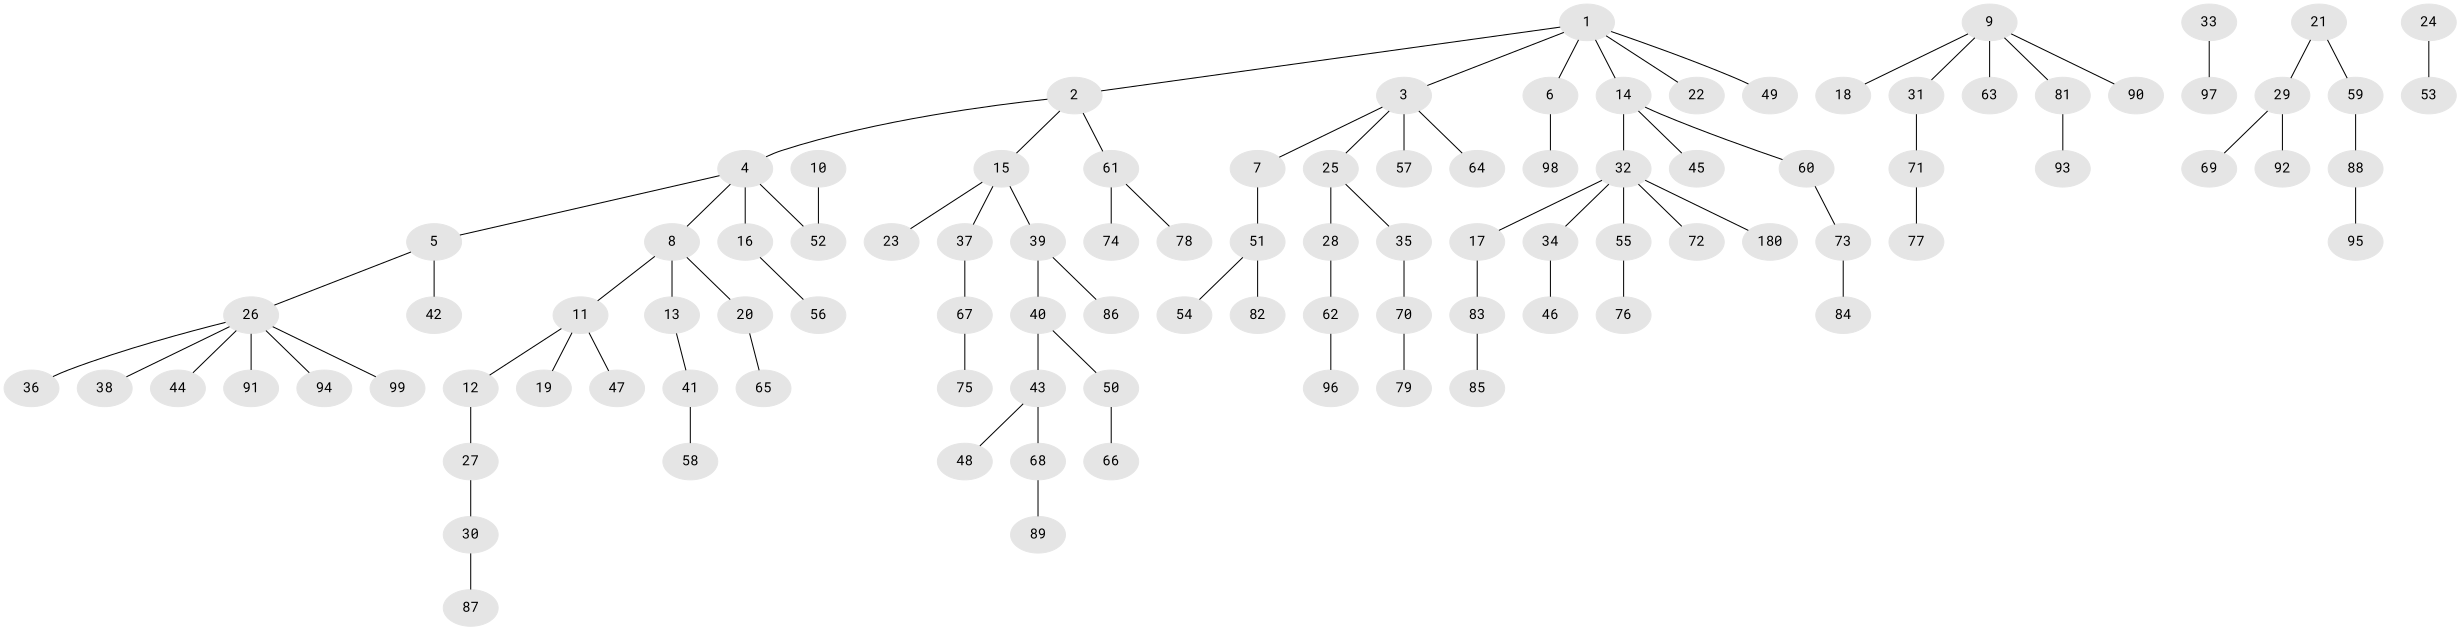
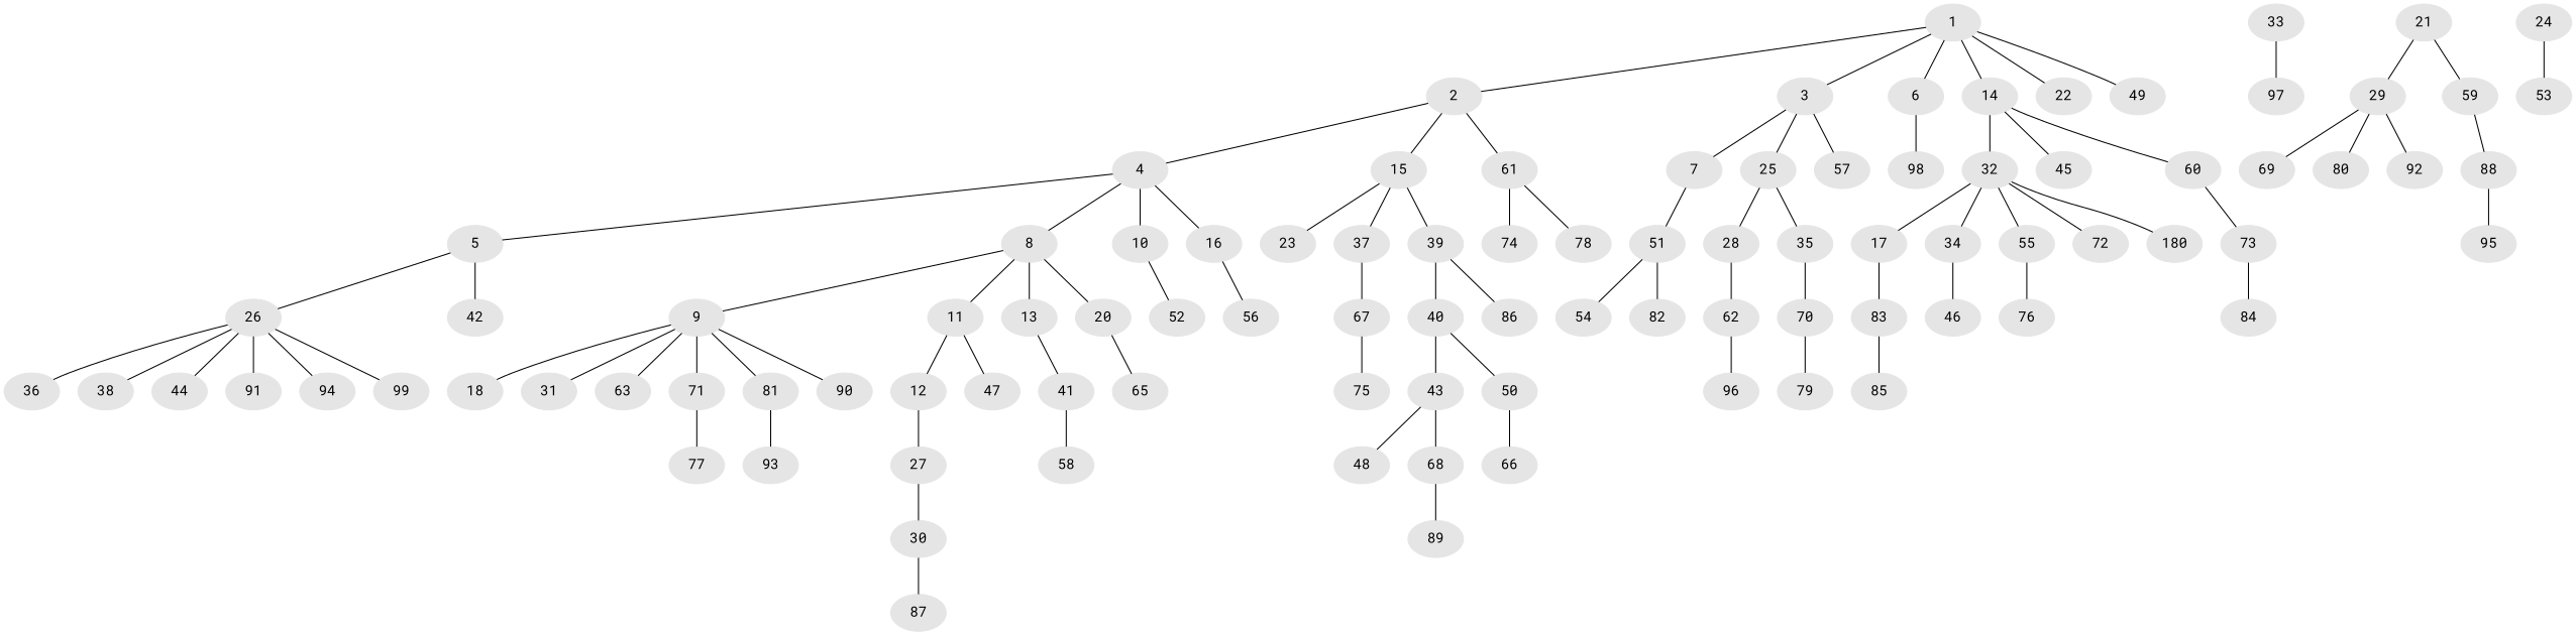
  graph {
    fontname="Roboto Mono"
    node [color=gray90 fontname="Roboto Mono" style=filled]
    edge [fontname="Roboto Mono"]
    1
    2
    3
    6
    14
    22
    49
    4
    15
    61
    7
    25
    57
-   64
    98
    32
    45
    60
    17
    83
    5
    8
    10
    16
    23
    37
    39
    74
    78
    51
    28
    35
    26
    42
    9
    11
    13
    20
    52
    56
    36
    38
    44
    91
    94
    99
    33
    97
    54
    82
    18
    31
    63
    71
    81
    90
    12
-   19
    47
    41
    65
    77
    93
    27
    21
    29
    59
    30
    58
    34
    55
    72
    n73 [label=180]
    73
    67
    40
    86
    85
    69
+   80
    92
    88
    24
    53
    62
    70
    87
    96
    46
    76
    79
    75
    43
    50
    48
    68
    66
    89
    95
    84
    1 -- 2
    1 -- 3
    1 -- 6
    1 -- 14
    1 -- 22
    1 -- 49
    2 -- 4
    2 -- 15
    2 -- 61
    3 -- 7
    3 -- 25
    3 -- 57
-   3 -- 64
    6 -- 98
    14 -- 32
    14 -- 45
    14 -- 60
    4 -- 5
    4 -- 8
-   4 -- 52
+   4 -- 10
    4 -- 16
    15 -- 23
    15 -- 37
    15 -- 39
    61 -- 74
    61 -- 78
    7 -- 51
    25 -- 28
    25 -- 35
    32 -- 17
    32 -- 34
    32 -- 55
    32 -- 72
    32 -- n73
    60 -- 73
    17 -- 83
    83 -- 85
    5 -- 26
    5 -- 42
+   8 -- 9
    8 -- 11
    8 -- 13
    8 -- 20
    10 -- 52
    16 -- 56
    37 -- 67
    39 -- 40
    39 -- 86
    51 -- 54
    51 -- 82
    28 -- 62
    35 -- 70
    26 -- 36
    26 -- 38
    26 -- 44
    26 -- 91
    26 -- 94
    26 -- 99
    9 -- 18
    9 -- 31
    9 -- 63
-   31 -- 71
+   9 -- 71
    9 -- 81
    9 -- 90
    11 -- 12
-   11 -- 19
    11 -- 47
    13 -- 41
    20 -- 65
    33 -- 97
    71 -- 77
    81 -- 93
    12 -- 27
    41 -- 58
    27 -- 30
    21 -- 29
    21 -- 59
    29 -- 69
+   29 -- 80
    29 -- 92
    59 -- 88
    30 -- 87
    34 -- 46
    55 -- 76
    73 -- 84
    67 -- 75
    40 -- 43
    40 -- 50
    88 -- 95
    24 -- 53
    62 -- 96
    70 -- 79
    43 -- 48
    43 -- 68
    50 -- 66
    68 -- 89
  }
